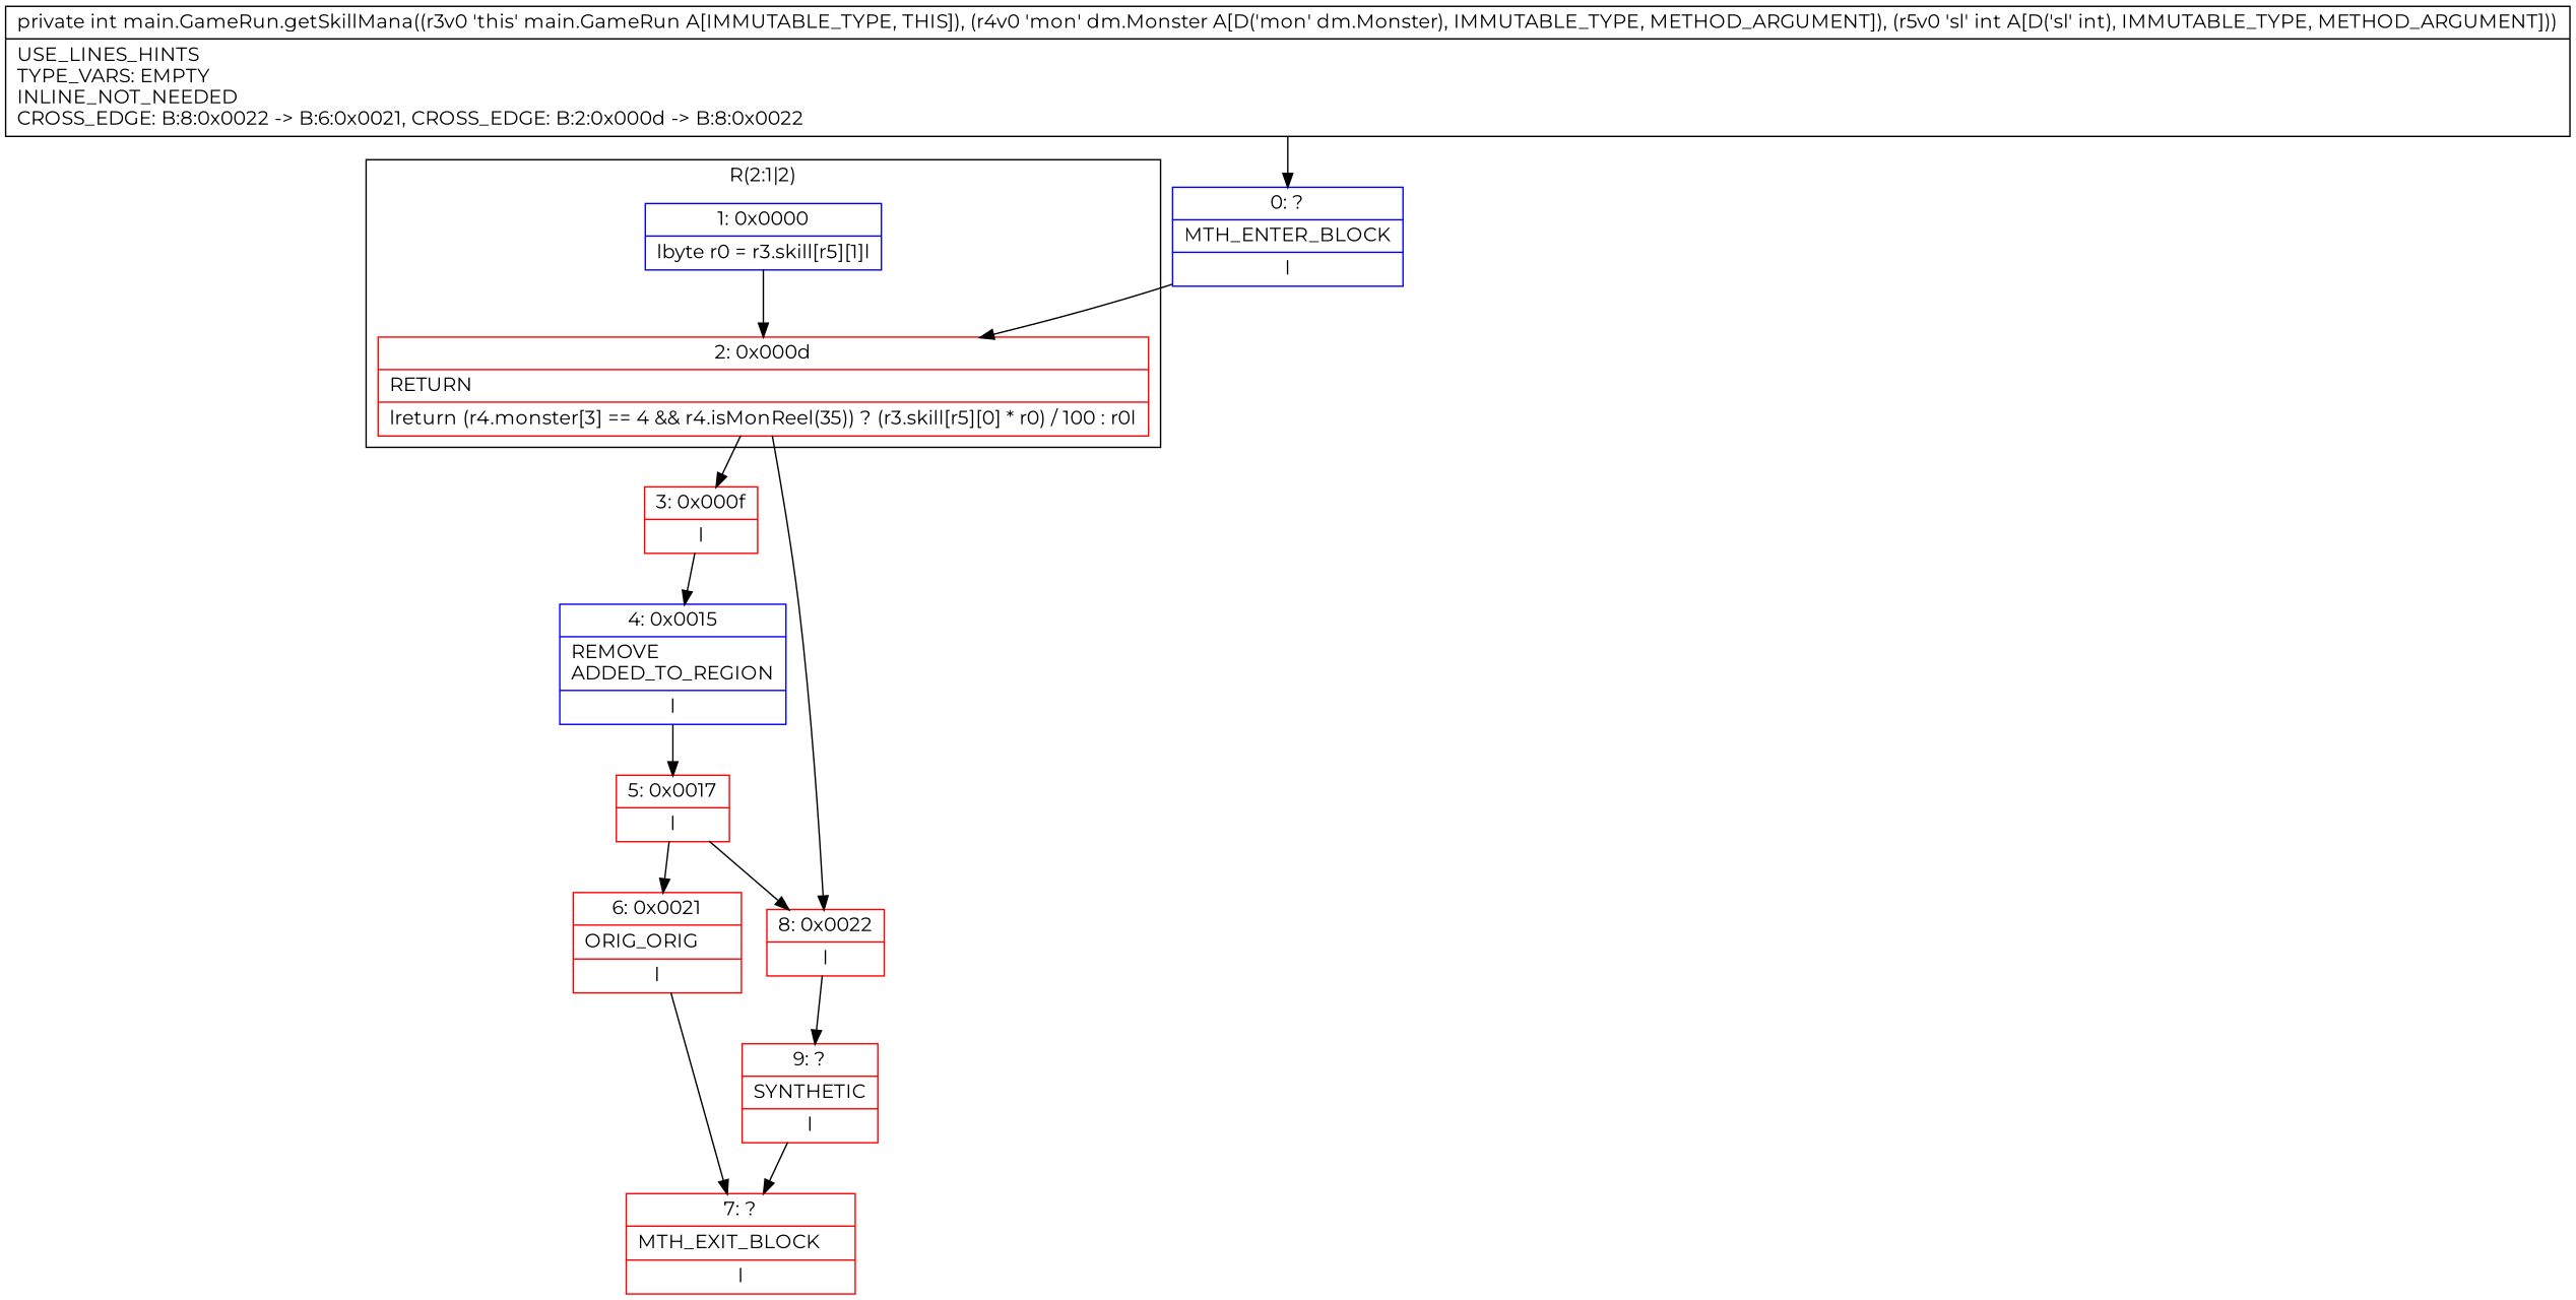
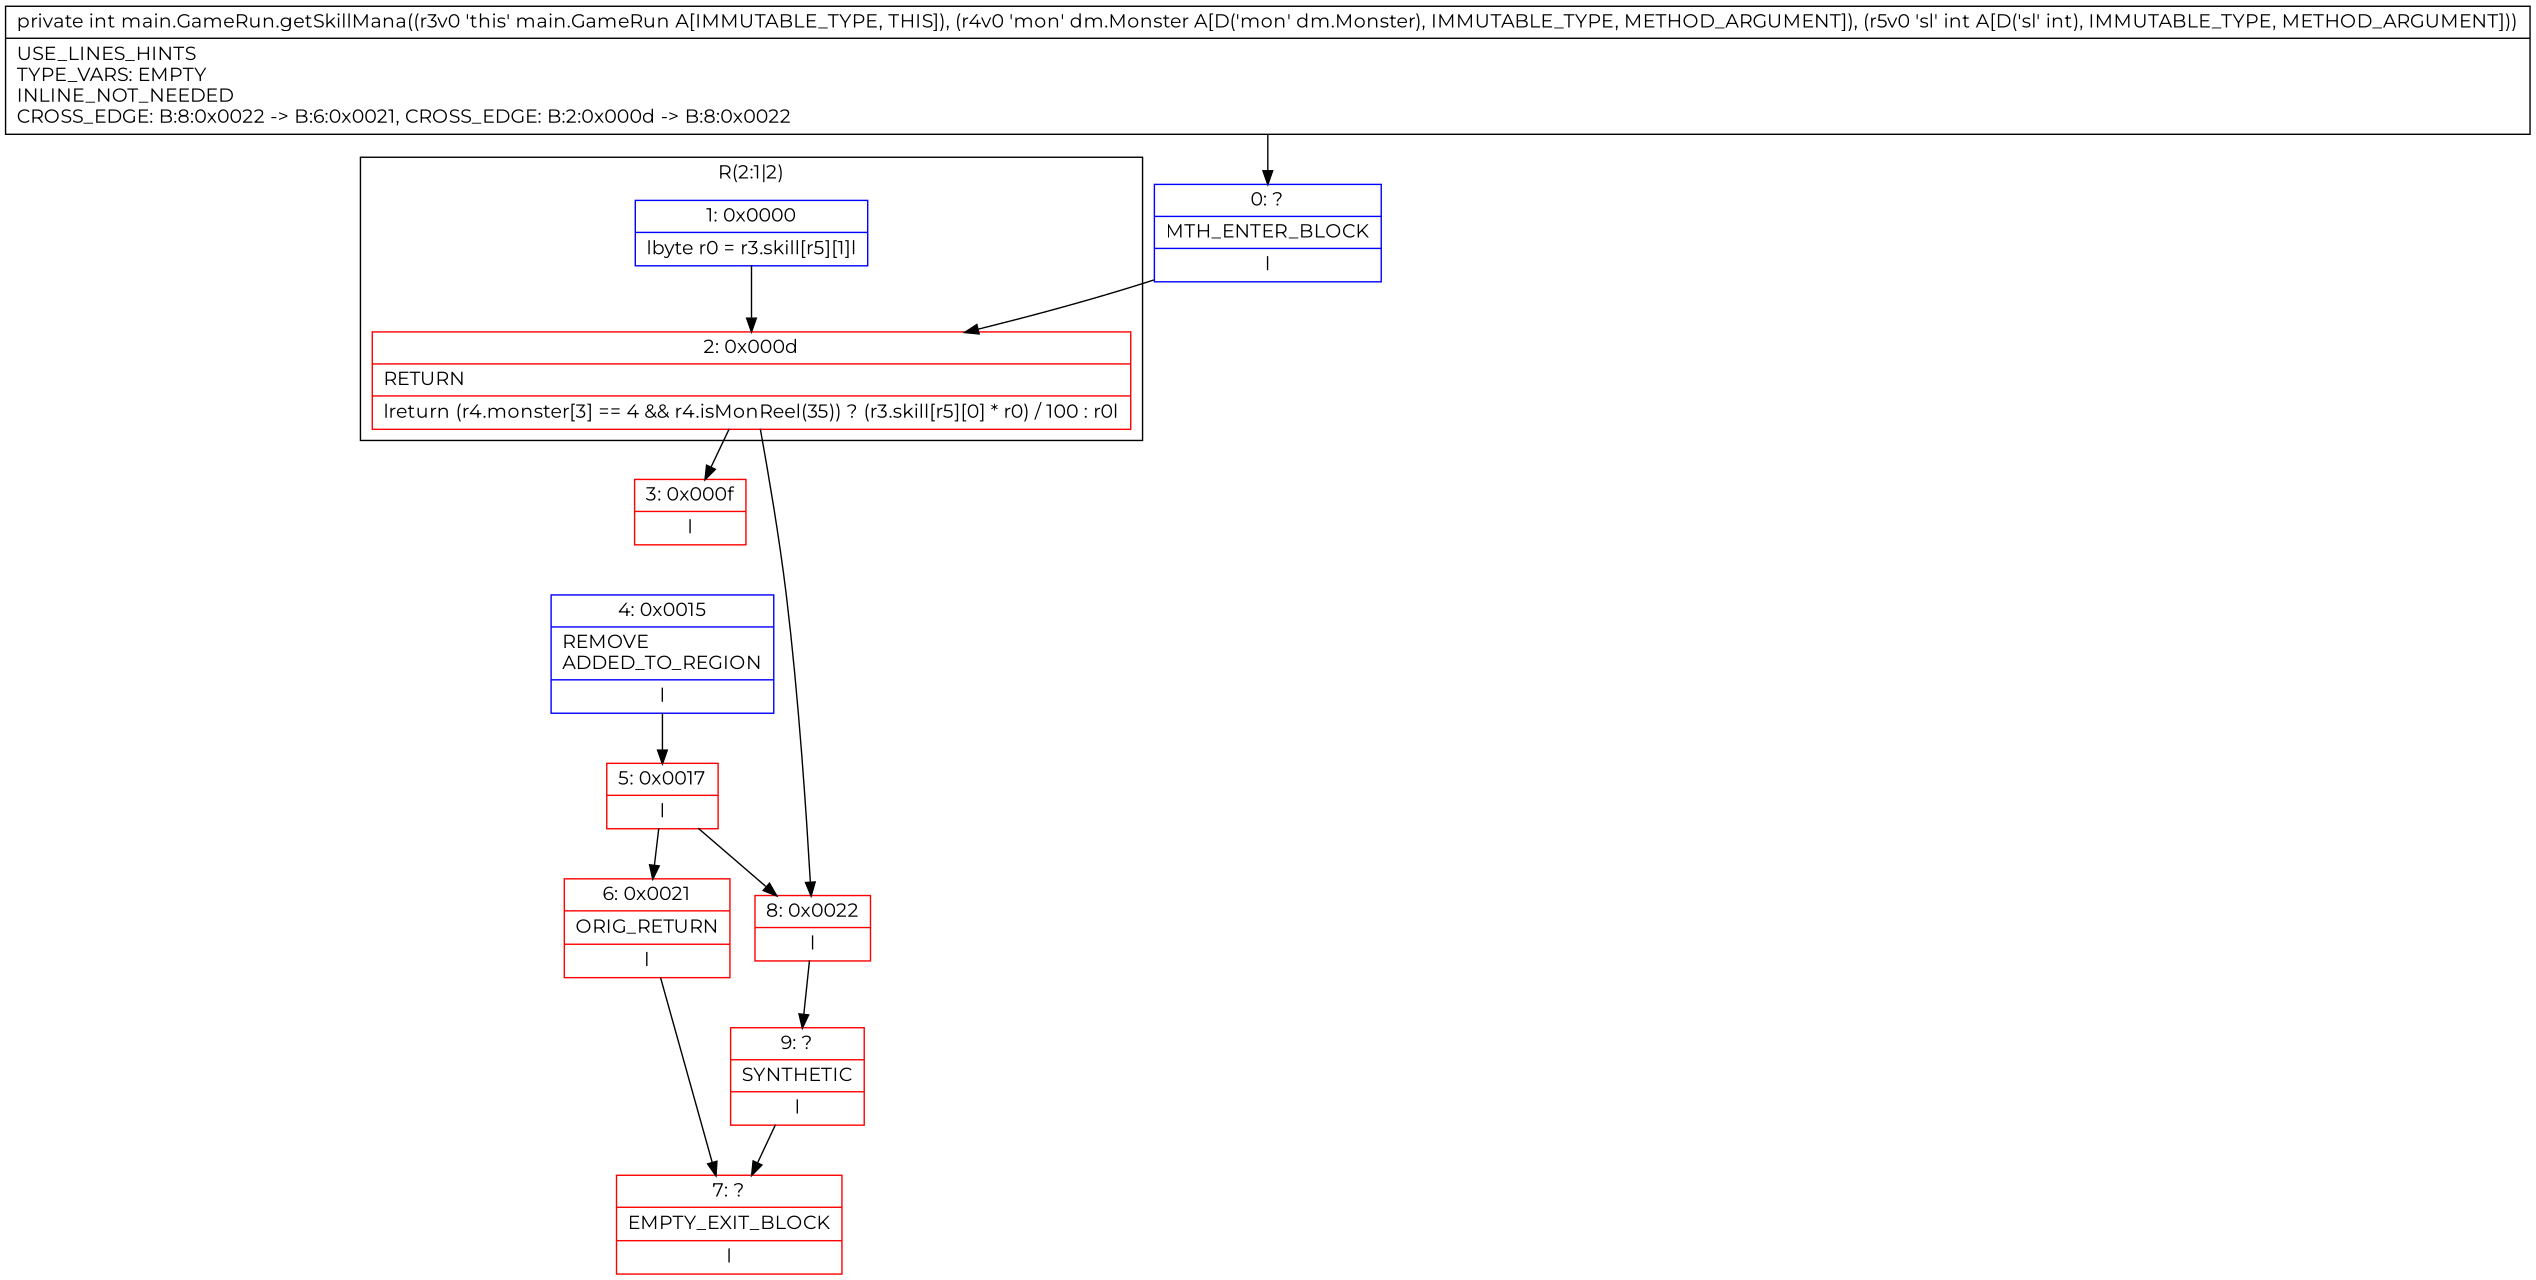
  digraph {
    fontname=Montserrat
    node [color=red fontname=Montserrat shape=record]
    edge [fontname=Montserrat]
    n1 [color=blue label="{1\:\ 0x0000|lbyte r0 = r3.skill[r5][1]l}"]
    n2 [label="{2\:\ 0x000d|RETURN\l|lreturn (r4.monster[3] == 4 && r4.isMonReel(35)) ? (r3.skill[r5][0] * r0) \/ 100 : r0l}"]
    n3 [label="{3\:\ 0x000f|l}"]
    n4 [label="{8\:\ 0x0022|l}"]
    n5 [color=blue label="{4\:\ 0x0015|REMOVE\lADDED_TO_REGION\l|l}"]
    n6 [label="{9\:\ ?|SYNTHETIC\l|l}"]
    n7 [color=blue label="{0\:\ ?|MTH_ENTER_BLOCK\l|l}"]
    n8 [label="{5\:\ 0x0017|l}"]
-   n9 [label="{6\:\ 0x0021|ORIG_ORIG\l|l}"]
-   n10 [label="{7\:\ ?|MTH_EXIT_BLOCK\l|l}"]
+   n9 [label="{6\:\ 0x0021|ORIG_RETURN\l|l}"]
+   n10 [label="{7\:\ ?|EMPTY_EXIT_BLOCK\l|l}"]
    n11 [label="{private int main.GameRun.getSkillMana((r3v0 'this' main.GameRun A[IMMUTABLE_TYPE, THIS]), (r4v0 'mon' dm.Monster A[D('mon' dm.Monster), IMMUTABLE_TYPE, METHOD_ARGUMENT]), (r5v0 'sl' int A[D('sl' int), IMMUTABLE_TYPE, METHOD_ARGUMENT]))  | USE_LINES_HINTS\lTYPE_VARS: EMPTY\lINLINE_NOT_NEEDED\lCROSS_EDGE: B:8:0x0022 \-\> B:6:0x0021, CROSS_EDGE: B:2:0x000d \-\> B:8:0x0022\l}" color=""]
    subgraph cluster_1 {
      label="R(2:1|2)"
      n1
      n2
    }
    n1 -> n2
    n2 -> n3
    n2 -> n4
-   n3 -> n5
    n4 -> n6
    n5 -> n8
    n6 -> n10
    n7 -> n2
    n8 -> n4
    n8 -> n9
    n9 -> n10
    n11 -> n7
  }
